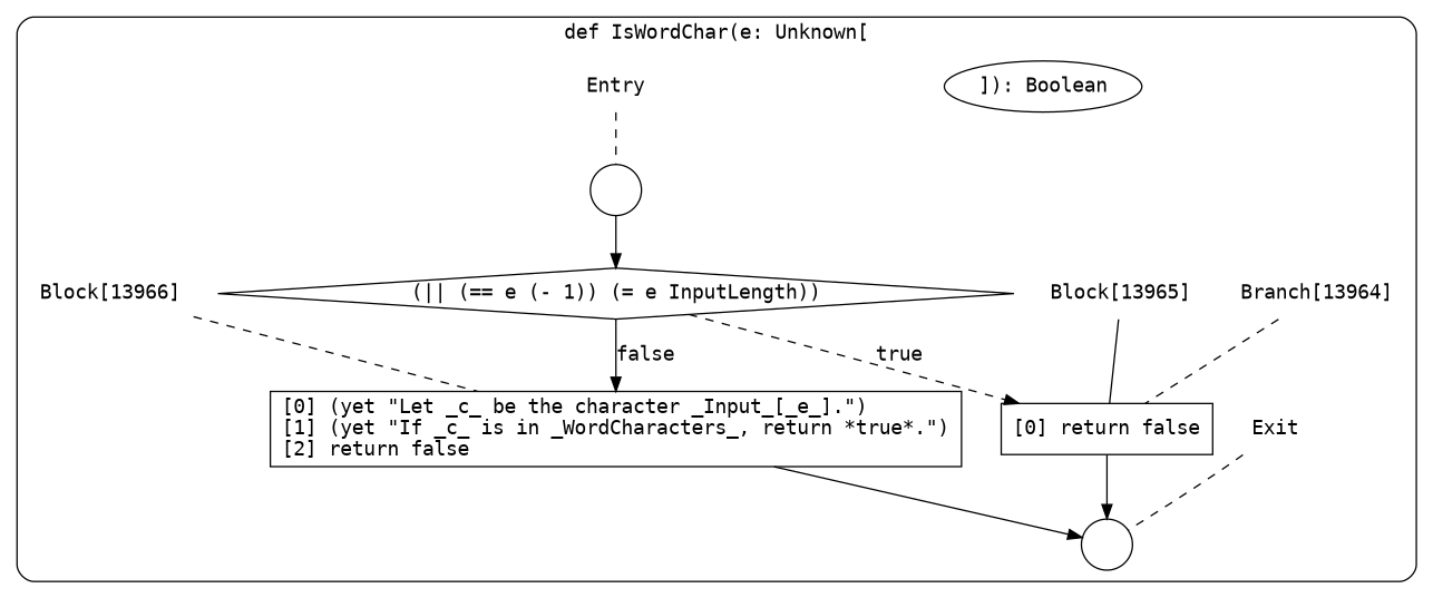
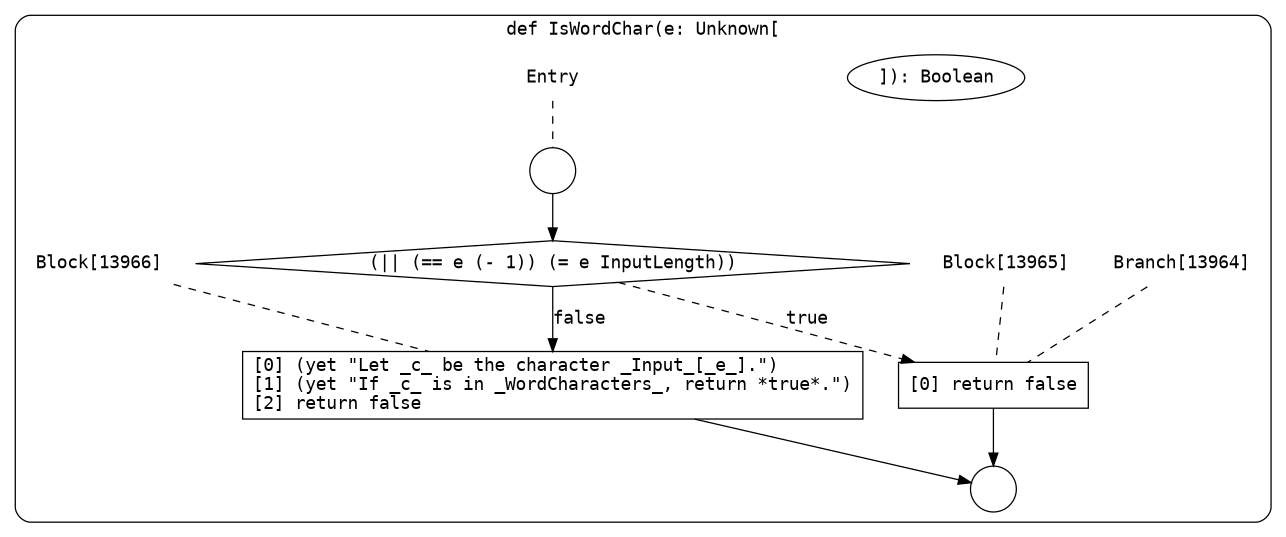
  digraph {
    fontname=Consolas
    node [fontname=Consolas shape=none]
    edge [color=black fontname=Consolas style=dashed]
    "]): Boolean" [shape=""]
    n2 [label=<<font color="black">Entry</font>>]
    n3 [color=black fillcolor=white label=" " shape=circle style=filled]
    n4 [color=black fillcolor=white label=<<font color="black">(|| (== e (- 1)) (= e InputLength))</font>> shape=diamond style=filled]
    n5 [color=black fillcolor=white label=<<font color="black">[0] return false<BR ALIGN="LEFT"/></font>> shape=box style=filled]
    n6 [color=black fillcolor=white label=<<font color="black">[0] (yet &quot;Let _c_ be the character _Input_[_e_].&quot;)<BR ALIGN="LEFT"/>[1] (yet &quot;If _c_ is in _WordCharacters_, return *true*.&quot;)<BR ALIGN="LEFT"/>[2] return false<BR ALIGN="LEFT"/></font>> shape=box style=filled]
-   n7 [label=<<font color="black">Exit</font>>]
    n8 [color=black fillcolor=white label=" " shape=circle style=filled]
    n9 [label=<<font color="black">Branch[13964]</font>>]
    n10 [label=<<font color="black">Block[13965]</font>>]
    n11 [label=<<font color="black">Block[13966]</font>>]
    subgraph cluster_1 {
      label="def IsWordChar(e: Unknown["
      style=rounded
      "]): Boolean"
      n2
      n3
      n4
      n5
      n6
-     n7
      n8
      n9
      n10
      n11
    }
    n2 -> n3 [arrowhead=none]
    n3 -> n4 [style=""]
    n4 -> n5 [label=<<font color="black">true</font>>]
    n4 -> n6 [label=<<font color="black">false</font>> style=""]
    n5 -> n8 [style=""]
    n6 -> n8 [style=""]
-   n7 -> n8 [arrowhead=none]
    n9 -> n5 [arrowhead=none]
-   n10 -> n5 [arrowhead=none style=solid]
+   n10 -> n5 [arrowhead=none]
    n11 -> n6 [arrowhead=none]
  }
